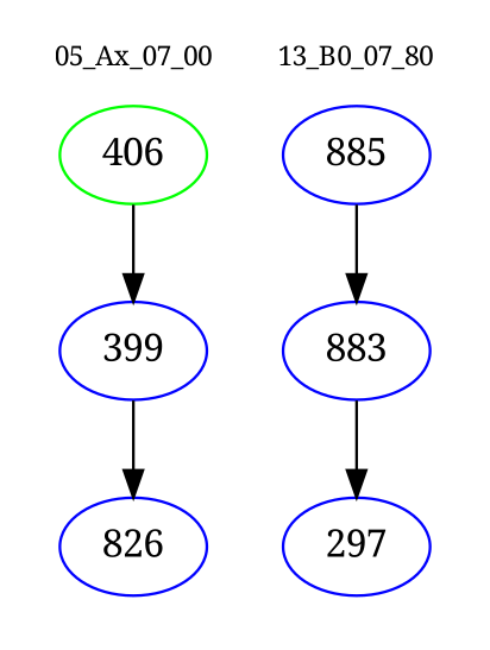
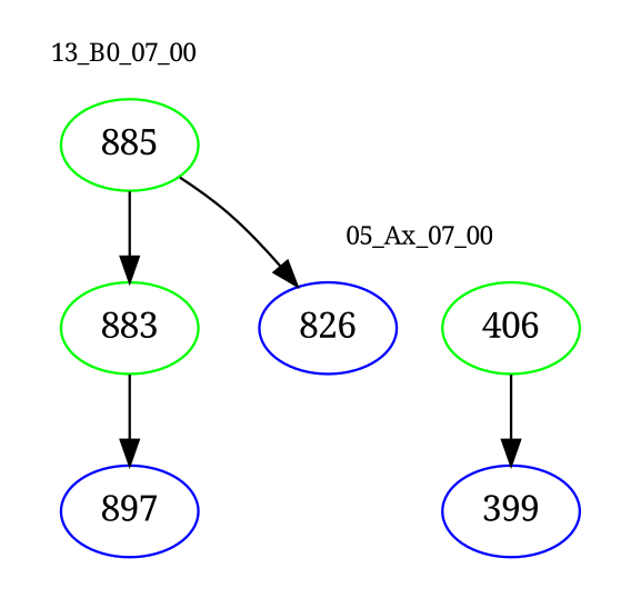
  digraph {
    fontname="Noto Serif"
    node [color=blue fontname="Noto Serif"]
    edge [color=black fontname="Noto Serif"]
    n1 [color=green label=406]
    n2 [label=399]
    n3 [label=826]
-   n4 [label=885]
-   n5 [label=883]
-   n6 [label=297]
+   n4 [color=green label=885]
+   n5 [color=green label=883]
+   n6 [label=897]
    subgraph cluster_1 {
      color=white
      fontsize=10
      label="05_Ax_07_00"
      n1
      n2
      n3
    }
    subgraph cluster_2 {
      color=white
      fontsize=10
-     label="13_B0_07_80"
+     label="13_B0_07_00"
      n4
      n5
      n6
    }
    n1 -> n2
-   n2 -> n3
+   n4 -> n3
    n4 -> n5
    n5 -> n6
  }
